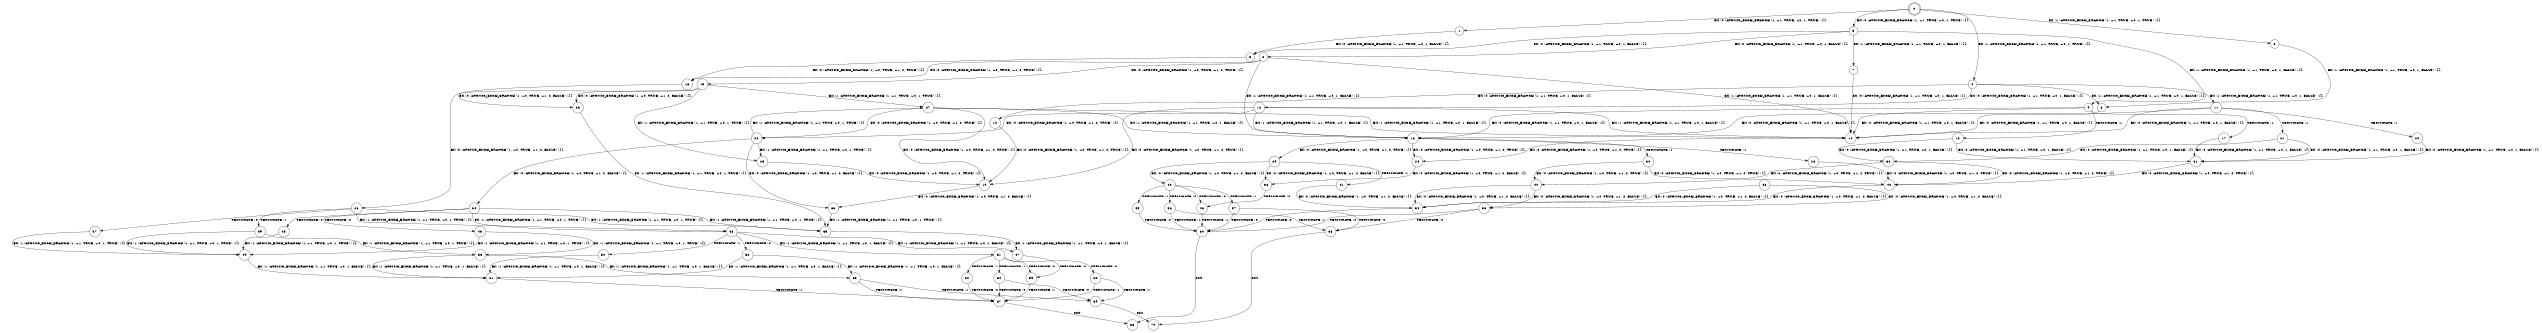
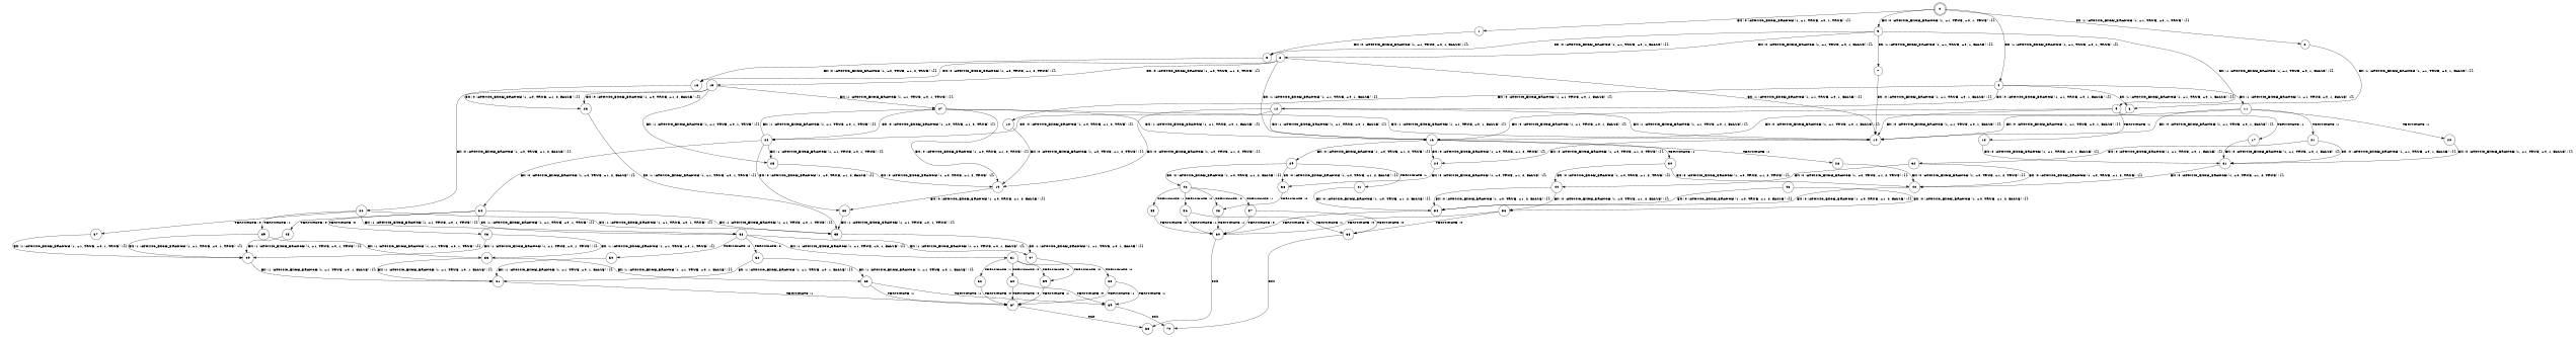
  digraph {
    node [shape=circle]
    0 [peripheries=2]
    1
    2
    3
    4
    5
    6
    7
    8
    9
    10
    11
    12
    13
    14
    15
    16
    17
    18
    19
    20
    21
    22
    23
    24
    25
    26
    27
    28
    29
    30
    31
    32
    33
    34
    35
    36
    37
    38
    39
    40
    41
    42
    44
    45
    46
    47
    48
    49
    50
    51
    52
    53
    54
    55
    56
    57
    43
    58
    59
    60
    61
    62
    63
    64
    65
    66
    67
    68
    69
    70
    0 -> 1 [label="EX !0 !ATOMIC_EXCH_BRANCH (1, +1, TRUE, +0, 1, TRUE) !{}"]
    0 -> 2 [label="EX !1 !ATOMIC_EXCH_BRANCH (1, +1, TRUE, +0, 1, TRUE) !{}"]
    0 -> 3 [label="EX !0 !ATOMIC_EXCH_BRANCH (1, +1, TRUE, +0, 1, TRUE) !{}"]
    0 -> 4 [label="EX !1 !ATOMIC_EXCH_BRANCH (1, +1, TRUE, +0, 1, TRUE) !{}"]
    1 -> 5 [label="EX !0 !ATOMIC_EXCH_BRANCH (1, +1, TRUE, +0, 1, FALSE) !{}"]
    2 -> 6 [label="EX !1 !ATOMIC_EXCH_BRANCH (1, +1, TRUE, +0, 1, FALSE) !{}"]
    3 -> 5 [label="EX !0 !ATOMIC_EXCH_BRANCH (1, +1, TRUE, +0, 1, FALSE) !{}"]
    3 -> 7 [label="EX !1 !ATOMIC_EXCH_BRANCH (1, +1, TRUE, +0, 1, FALSE) !{}"]
    3 -> 8 [label="EX !0 !ATOMIC_EXCH_BRANCH (1, +1, TRUE, +0, 1, FALSE) !{}"]
    3 -> 9 [label="EX !1 !ATOMIC_EXCH_BRANCH (1, +1, TRUE, +0, 1, FALSE) !{}"]
    4 -> 6 [label="EX !1 !ATOMIC_EXCH_BRANCH (1, +1, TRUE, +0, 1, FALSE) !{}"]
    4 -> 10 [label="EX !0 !ATOMIC_EXCH_BRANCH (1, +1, TRUE, +0, 1, FALSE) !{}"]
    4 -> 11 [label="EX !1 !ATOMIC_EXCH_BRANCH (1, +1, TRUE, +0, 1, FALSE) !{}"]
    4 -> 12 [label="EX !0 !ATOMIC_EXCH_BRANCH (1, +1, TRUE, +0, 1, FALSE) !{}"]
    5 -> 13 [label="EX !0 !ATOMIC_EXCH_BRANCH (1, +0, TRUE, +1, 2, TRUE) !{}"]
    6 -> 14 [label="EX !0 !ATOMIC_EXCH_BRANCH (1, +1, TRUE, +0, 1, FALSE) !{}"]
    7 -> 14 [label="EX !0 !ATOMIC_EXCH_BRANCH (1, +1, TRUE, +0, 1, FALSE) !{}"]
    8 -> 13 [label="EX !0 !ATOMIC_EXCH_BRANCH (1, +0, TRUE, +1, 2, TRUE) !{}"]
    8 -> 14 [label="EX !1 !ATOMIC_EXCH_BRANCH (1, +1, TRUE, +0, 1, FALSE) !{}"]
    8 -> 15 [label="EX !0 !ATOMIC_EXCH_BRANCH (1, +0, TRUE, +1, 2, TRUE) !{}"]
    8 -> 16 [label="EX !1 !ATOMIC_EXCH_BRANCH (1, +1, TRUE, +0, 1, FALSE) !{}"]
    9 -> 14 [label="EX !0 !ATOMIC_EXCH_BRANCH (1, +1, TRUE, +0, 1, FALSE) !{}"]
    9 -> 16 [label="EX !0 !ATOMIC_EXCH_BRANCH (1, +1, TRUE, +0, 1, FALSE) !{}"]
    9 -> 17 [label="TERMINATE !1"]
    9 -> 18 [label="TERMINATE !1"]
    10 -> 19 [label="EX !0 !ATOMIC_EXCH_BRANCH (1, +0, TRUE, +1, 2, TRUE) !{}"]
    11 -> 14 [label="EX !0 !ATOMIC_EXCH_BRANCH (1, +1, TRUE, +0, 1, FALSE) !{}"]
    11 -> 16 [label="EX !0 !ATOMIC_EXCH_BRANCH (1, +1, TRUE, +0, 1, FALSE) !{}"]
    11 -> 20 [label="TERMINATE !1"]
    11 -> 21 [label="TERMINATE !1"]
    12 -> 14 [label="EX !1 !ATOMIC_EXCH_BRANCH (1, +1, TRUE, +0, 1, FALSE) !{}"]
    12 -> 16 [label="EX !1 !ATOMIC_EXCH_BRANCH (1, +1, TRUE, +0, 1, FALSE) !{}"]
    12 -> 19 [label="EX !0 !ATOMIC_EXCH_BRANCH (1, +0, TRUE, +1, 2, TRUE) !{}"]
    12 -> 22 [label="EX !0 !ATOMIC_EXCH_BRANCH (1, +0, TRUE, +1, 2, TRUE) !{}"]
    13 -> 23 [label="EX !0 !ATOMIC_EXCH_BRANCH (1, +0, TRUE, +1, 2, FALSE) !{}"]
    14 -> 24 [label="EX !0 !ATOMIC_EXCH_BRANCH (1, +0, TRUE, +1, 2, TRUE) !{}"]
    15 -> 23 [label="EX !0 !ATOMIC_EXCH_BRANCH (1, +0, TRUE, +1, 2, FALSE) !{}"]
    15 -> 25 [label="EX !1 !ATOMIC_EXCH_BRANCH (1, +1, TRUE, +0, 1, TRUE) !{}"]
    15 -> 26 [label="EX !0 !ATOMIC_EXCH_BRANCH (1, +0, TRUE, +1, 2, FALSE) !{}"]
    15 -> 27 [label="EX !1 !ATOMIC_EXCH_BRANCH (1, +1, TRUE, +0, 1, TRUE) !{}"]
    16 -> 24 [label="EX !0 !ATOMIC_EXCH_BRANCH (1, +0, TRUE, +1, 2, TRUE) !{}"]
    16 -> 28 [label="TERMINATE !1"]
    16 -> 29 [label="EX !0 !ATOMIC_EXCH_BRANCH (1, +0, TRUE, +1, 2, TRUE) !{}"]
    16 -> 30 [label="TERMINATE !1"]
    17 -> 31 [label="EX !0 !ATOMIC_EXCH_BRANCH (1, +1, TRUE, +0, 1, FALSE) !{}"]
    18 -> 31 [label="EX !0 !ATOMIC_EXCH_BRANCH (1, +1, TRUE, +0, 1, FALSE) !{}"]
-   18 -> 32 [label="EX !0 !ATOMIC_EXCH_BRANCH (1, +1, TRUE, +0, 1, FALSE) !{}"]
    19 -> 33 [label="EX !0 !ATOMIC_EXCH_BRANCH (1, +0, TRUE, +1, 2, FALSE) !{}"]
    20 -> 31 [label="EX !0 !ATOMIC_EXCH_BRANCH (1, +1, TRUE, +0, 1, FALSE) !{}"]
    21 -> 31 [label="EX !0 !ATOMIC_EXCH_BRANCH (1, +1, TRUE, +0, 1, FALSE) !{}"]
    21 -> 32 [label="EX !0 !ATOMIC_EXCH_BRANCH (1, +1, TRUE, +0, 1, FALSE) !{}"]
    22 -> 25 [label="EX !1 !ATOMIC_EXCH_BRANCH (1, +1, TRUE, +0, 1, TRUE) !{}"]
    22 -> 27 [label="EX !1 !ATOMIC_EXCH_BRANCH (1, +1, TRUE, +0, 1, TRUE) !{}"]
    22 -> 33 [label="EX !0 !ATOMIC_EXCH_BRANCH (1, +0, TRUE, +1, 2, FALSE) !{}"]
    22 -> 34 [label="EX !0 !ATOMIC_EXCH_BRANCH (1, +0, TRUE, +1, 2, FALSE) !{}"]
    23 -> 35 [label="EX !1 !ATOMIC_EXCH_BRANCH (1, +1, TRUE, +0, 1, TRUE) !{}"]
    24 -> 36 [label="EX !0 !ATOMIC_EXCH_BRANCH (1, +0, TRUE, +1, 2, FALSE) !{}"]
    25 -> 19 [label="EX !0 !ATOMIC_EXCH_BRANCH (1, +0, TRUE, +1, 2, TRUE) !{}"]
    26 -> 35 [label="EX !1 !ATOMIC_EXCH_BRANCH (1, +1, TRUE, +0, 1, TRUE) !{}"]
    26 -> 37 [label="TERMINATE !0"]
    26 -> 38 [label="EX !1 !ATOMIC_EXCH_BRANCH (1, +1, TRUE, +0, 1, TRUE) !{}"]
    26 -> 39 [label="TERMINATE !1"]
    27 -> 14 [label="EX !1 !ATOMIC_EXCH_BRANCH (1, +1, TRUE, +0, 1, FALSE) !{}"]
    27 -> 16 [label="EX !1 !ATOMIC_EXCH_BRANCH (1, +1, TRUE, +0, 1, FALSE) !{}"]
    27 -> 19 [label="EX !0 !ATOMIC_EXCH_BRANCH (1, +0, TRUE, +1, 2, TRUE) !{}"]
    27 -> 22 [label="EX !0 !ATOMIC_EXCH_BRANCH (1, +0, TRUE, +1, 2, TRUE) !{}"]
    28 -> 40 [label="EX !0 !ATOMIC_EXCH_BRANCH (1, +0, TRUE, +1, 2, TRUE) !{}"]
    29 -> 36 [label="EX !0 !ATOMIC_EXCH_BRANCH (1, +0, TRUE, +1, 2, FALSE) !{}"]
    29 -> 41 [label="TERMINATE !1"]
    29 -> 42 [label="EX !0 !ATOMIC_EXCH_BRANCH (1, +0, TRUE, +1, 2, FALSE) !{}"]
    30 -> 40 [label="EX !0 !ATOMIC_EXCH_BRANCH (1, +0, TRUE, +1, 2, TRUE) !{}"]
    30 -> 44 [label="EX !0 !ATOMIC_EXCH_BRANCH (1, +0, TRUE, +1, 2, TRUE) !{}"]
    31 -> 40 [label="EX !0 !ATOMIC_EXCH_BRANCH (1, +0, TRUE, +1, 2, TRUE) !{}"]
    32 -> 40 [label="EX !0 !ATOMIC_EXCH_BRANCH (1, +0, TRUE, +1, 2, TRUE) !{}"]
    32 -> 44 [label="EX !0 !ATOMIC_EXCH_BRANCH (1, +0, TRUE, +1, 2, TRUE) !{}"]
    33 -> 35 [label="EX !1 !ATOMIC_EXCH_BRANCH (1, +1, TRUE, +0, 1, TRUE) !{}"]
    34 -> 35 [label="EX !1 !ATOMIC_EXCH_BRANCH (1, +1, TRUE, +0, 1, TRUE) !{}"]
    34 -> 38 [label="EX !1 !ATOMIC_EXCH_BRANCH (1, +1, TRUE, +0, 1, TRUE) !{}"]
    34 -> 45 [label="TERMINATE !0"]
    34 -> 46 [label="TERMINATE !0"]
    35 -> 47 [label="EX !1 !ATOMIC_EXCH_BRANCH (1, +1, TRUE, +0, 1, FALSE) !{}"]
    36 -> 48 [label="TERMINATE !0"]
    37 -> 49 [label="EX !1 !ATOMIC_EXCH_BRANCH (1, +1, TRUE, +0, 1, TRUE) !{}"]
    38 -> 47 [label="EX !1 !ATOMIC_EXCH_BRANCH (1, +1, TRUE, +0, 1, FALSE) !{}"]
-   38 -> 50 [label="TERMINATE !1"]
+   38 -> 50 [label="TERMINATE !0"]
    38 -> 51 [label="EX !1 !ATOMIC_EXCH_BRANCH (1, +1, TRUE, +0, 1, FALSE) !{}"]
    38 -> 52 [label="TERMINATE !0"]
    39 -> 49 [label="EX !1 !ATOMIC_EXCH_BRANCH (1, +1, TRUE, +0, 1, TRUE) !{}"]
    39 -> 53 [label="EX !1 !ATOMIC_EXCH_BRANCH (1, +1, TRUE, +0, 1, TRUE) !{}"]
    40 -> 54 [label="EX !0 !ATOMIC_EXCH_BRANCH (1, +0, TRUE, +1, 2, FALSE) !{}"]
    41 -> 54 [label="EX !0 !ATOMIC_EXCH_BRANCH (1, +0, TRUE, +1, 2, FALSE) !{}"]
    42 -> 48 [label="TERMINATE !0"]
    42 -> 55 [label="TERMINATE !1"]
    42 -> 56 [label="TERMINATE !0"]
    42 -> 57 [label="TERMINATE !1"]
    44 -> 54 [label="EX !0 !ATOMIC_EXCH_BRANCH (1, +0, TRUE, +1, 2, FALSE) !{}"]
    44 -> 58 [label="EX !0 !ATOMIC_EXCH_BRANCH (1, +0, TRUE, +1, 2, FALSE) !{}"]
    45 -> 49 [label="EX !1 !ATOMIC_EXCH_BRANCH (1, +1, TRUE, +0, 1, TRUE) !{}"]
    46 -> 49 [label="EX !1 !ATOMIC_EXCH_BRANCH (1, +1, TRUE, +0, 1, TRUE) !{}"]
    46 -> 53 [label="EX !1 !ATOMIC_EXCH_BRANCH (1, +1, TRUE, +0, 1, TRUE) !{}"]
    47 -> 59 [label="TERMINATE !0"]
    48 -> 60 [label="TERMINATE !1"]
    49 -> 61 [label="EX !1 !ATOMIC_EXCH_BRANCH (1, +1, TRUE, +0, 1, FALSE) !{}"]
    50 -> 61 [label="EX !1 !ATOMIC_EXCH_BRANCH (1, +1, TRUE, +0, 1, FALSE) !{}"]
    51 -> 59 [label="TERMINATE !0"]
    51 -> 62 [label="TERMINATE !1"]
    51 -> 63 [label="TERMINATE !0"]
-   51 -> 64 [label="TERMINATE !1"]
+   51 -> 64 [label="TERMINATE !5"]
    52 -> 61 [label="EX !1 !ATOMIC_EXCH_BRANCH (1, +1, TRUE, +0, 1, FALSE) !{}"]
    52 -> 65 [label="EX !1 !ATOMIC_EXCH_BRANCH (1, +1, TRUE, +0, 1, FALSE) !{}"]
    53 -> 61 [label="EX !1 !ATOMIC_EXCH_BRANCH (1, +1, TRUE, +0, 1, FALSE) !{}"]
    53 -> 65 [label="EX !1 !ATOMIC_EXCH_BRANCH (1, +1, TRUE, +0, 1, FALSE) !{}"]
    54 -> 60 [label="TERMINATE !0"]
    55 -> 60 [label="TERMINATE !0"]
    56 -> 60 [label="TERMINATE !1"]
    56 -> 66 [label="TERMINATE !1"]
    57 -> 60 [label="TERMINATE !0"]
    57 -> 66 [label="TERMINATE !0"]
    43 -> 54 [label="EX !0 !ATOMIC_EXCH_BRANCH (1, +0, TRUE, +1, 2, FALSE) !{}"]
    43 -> 58 [label="EX !0 !ATOMIC_EXCH_BRANCH (1, +0, TRUE, +1, 2, FALSE) !{}"]
    58 -> 60 [label="TERMINATE !0"]
    58 -> 66 [label="TERMINATE !0"]
    59 -> 67 [label="TERMINATE !1"]
    60 -> 68 [label=exit]
    61 -> 67 [label="TERMINATE !1"]
    62 -> 67 [label="TERMINATE !0"]
    63 -> 67 [label="TERMINATE !1"]
    63 -> 69 [label="TERMINATE !1"]
    64 -> 67 [label="TERMINATE !0"]
    64 -> 69 [label="TERMINATE !0"]
    65 -> 67 [label="TERMINATE !1"]
    65 -> 69 [label="TERMINATE !1"]
    66 -> 70 [label=exit]
    67 -> 68 [label=exit]
    69 -> 70 [label=exit]
  }
